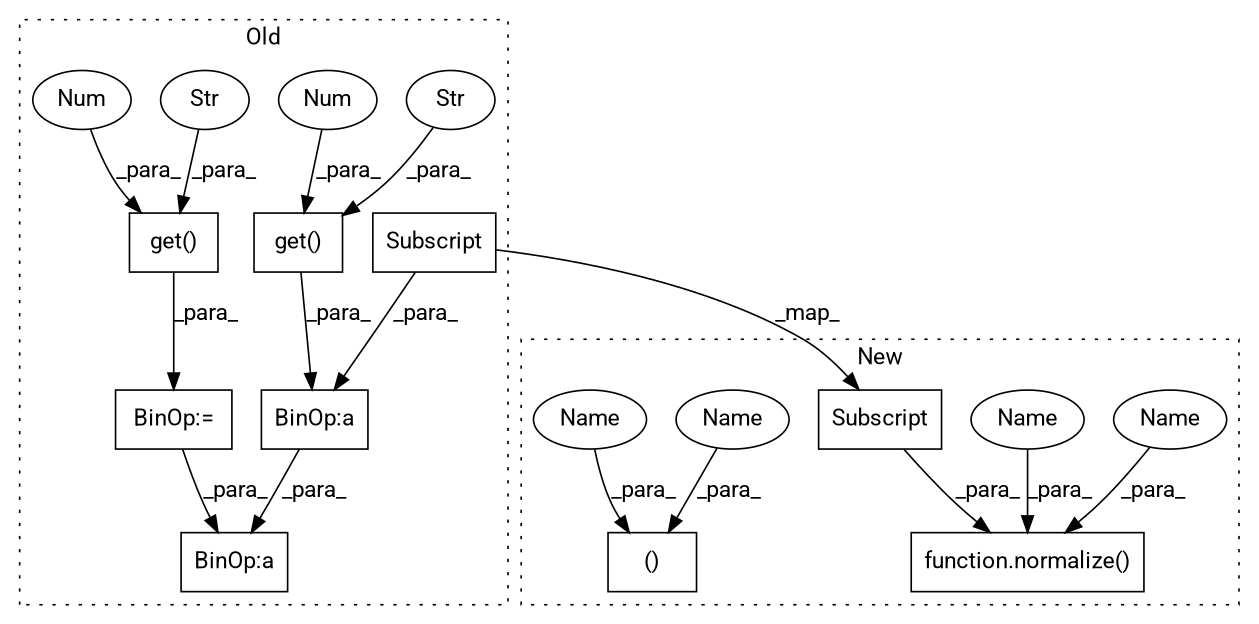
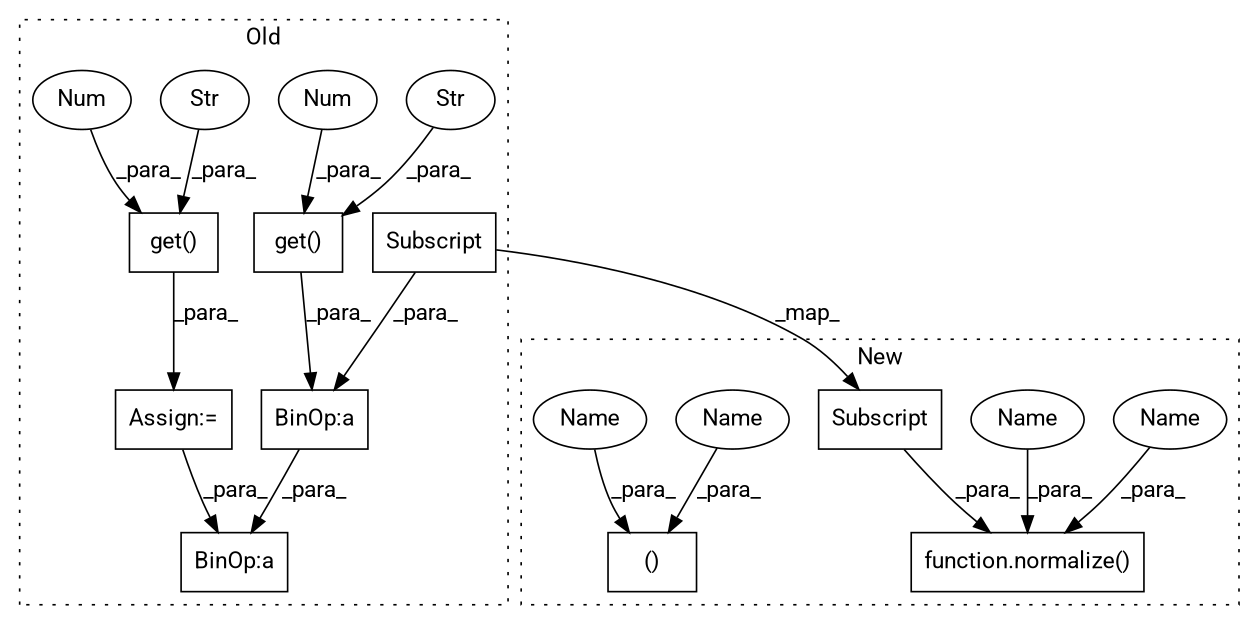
  digraph {
    fontname=Roboto
    node [a=87 l=3 shape=box fontname=Roboto]
    edge [fontname=Roboto]
    n1 [a=75 l="22,1" label="get()" s="1527,1579"]
    n2 [a=82 label="BinOp:a" s=1683]
    n3 [a=63 l="13,0" label=Subscript s="1670,0"]
    n4 [a=82 label="BinOp:a" s=1741]
    n5 [a=66 l=11 label=Str s=1549 shape=ellipse]
    n6 [a=76 l=17 label=Num s=1562 shape=ellipse]
    n7 [a=75 l="22,1" label="get()" s="1600,1652"]
    n8 [a=66 l=10 label=Str s=1622 shape=ellipse]
    n9 [a=76 l=18 label=Num s=1634 shape=ellipse]
-   n10 [a=68 label="BinOp:=" s=1597]
+   n10 [a=68 label="Assign:=" s=1597]
    n11 [a=75 l="10,1" label="function.normalize()" s="1744,1788"]
    n12 [a=63 l="13,0" label=Subscript s="1754,0"]
    n13 [a=54 l=10 label="()" s=1654]
    n14 [l=8 label=Name s=1780 shape=ellipse]
    n15 [l=8 label=Name s=1656 shape=ellipse]
    n16 [l=9 label=Name s=1769 shape=ellipse]
    n17 [l=9 label=Name s=1645 shape=ellipse]
    subgraph cluster_1 {
      label=Old
      style=dotted
      n1
      n2
      n3
      n4
      n5
      n6
      n7
      n8
      n9
      n10
    }
    subgraph cluster_2 {
      label=New
      style=dotted
      n11
      n12
      n13
      n14
      n15
      n16
      n17
    }
    n1 -> n2 [label=_para_]
    n2 -> n4 [label=_para_]
    n3 -> n2 [label=_para_]
    n3 -> n12 [label=_map_]
    n5 -> n1 [label=_para_]
    n6 -> n1 [label=_para_]
    n7 -> n10 [label=_para_]
    n8 -> n7 [label=_para_]
    n9 -> n7 [label=_para_]
    n10 -> n4 [label=_para_]
    n12 -> n11 [label=_para_]
    n14 -> n11 [label=_para_]
    n15 -> n13 [label=_para_]
    n16 -> n11 [label=_para_]
    n17 -> n13 [label=_para_]
  }
